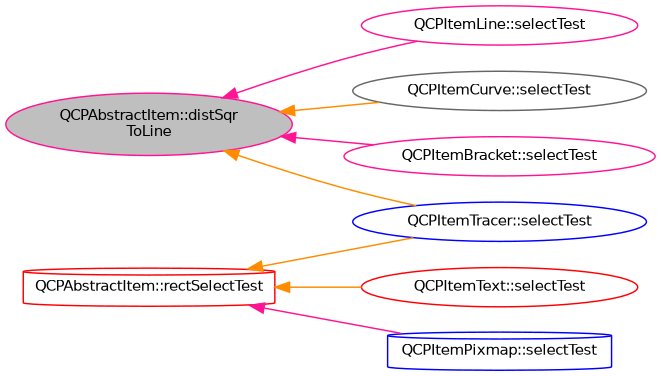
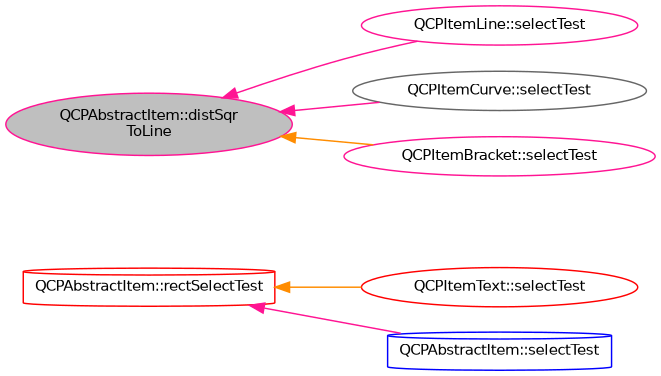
  digraph {
    rankdir=LR
    node [color=deeppink fillcolor=white fontname=Helvetica fontsize=10 shape=ellipse style=filled]
    edge [color=darkorange dir=back fontname=Helvetica fontsize=10 labelfontname=Helvetica labelfontsize=10 style=solid]
    n1 [fillcolor=grey75 fontcolor=black height=0.2 label="QCPAbstractItem::distSqr\lToLine" width=0.4]
-   n2 [color=blue height=0.2 label="QCPItemTracer::selectTest" width=0.4]
    n3 [height=0.2 label="QCPItemLine::selectTest" width=0.4]
    n4 [color=gray40 height=0.2 label="QCPItemCurve::selectTest" width=0.4]
    n5 [height=0.2 label="QCPItemBracket::selectTest" width=0.4]
    n6 [color=red height=0.2 label="QCPAbstractItem::rectSelectTest" shape=cylinder width=0.4]
    n7 [color=red height=0.2 label="QCPItemText::selectTest" width=0.4]
-   n8 [color=blue height=0.2 label="QCPItemPixmap::selectTest" shape=cylinder width=0.4]
-   n1 -> n2
+   n8 [color=blue height=0.2 label="QCPAbstractItem::selectTest" shape=cylinder width=0.4]
    n1 -> n3 [color=deeppink]
-   n1 -> n4
-   n1 -> n5 [color=deeppink]
-   n6 -> n2
+   n1 -> n4 [color=deeppink]
+   n1 -> n5
    n6 -> n7
    n6 -> n8 [color=deeppink]
  }
